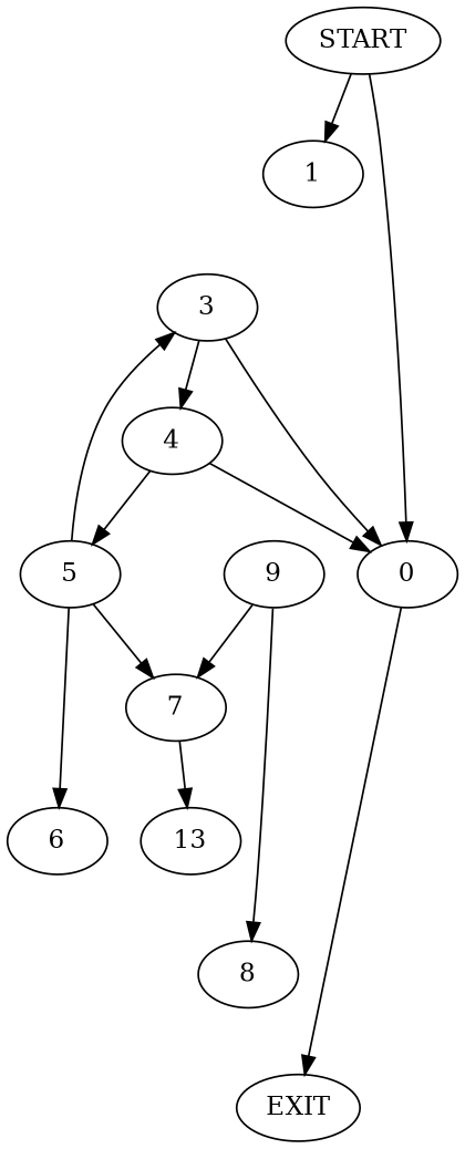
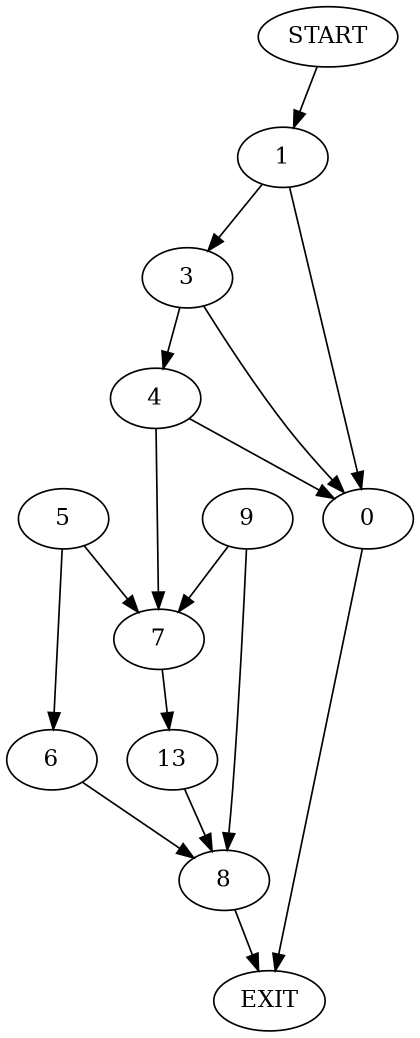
  digraph {
    n1 [label=START]
    1
    n3 [label=0]
    3
    n5 [label=EXIT]
    4
    5
    6
    7
    8
    n11 [label=13]
    9
    n1 -> 1
-   n1 -> n3
-   5 -> 3
+   1 -> n3
+   1 -> 3
    n3 -> n5
    3 -> n3
    3 -> 4
    4 -> n3
-   4 -> 5
+   4 -> 7
    5 -> 6
    5 -> 7
+   6 -> 8
    7 -> n11
+   8 -> n5
+   n11 -> 8
    9 -> 7
    9 -> 8
  }
